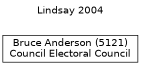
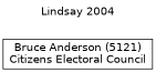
  digraph {
    label="Lindsay 2004"
    labelloc=t
    mclimit=10
    fontname="DejaVu Sans"
-   n1 [label="Bruce Anderson (5121)\nCouncil Electoral Council" shape=box fontname="DejaVu Sans"]
+   n1 [label="Bruce Anderson (5121)\nCitizens Electoral Council" shape=box fontname="DejaVu Sans"]
  }
